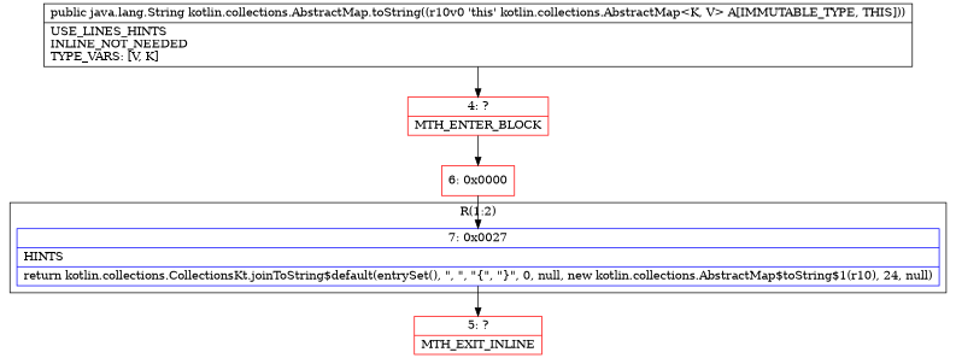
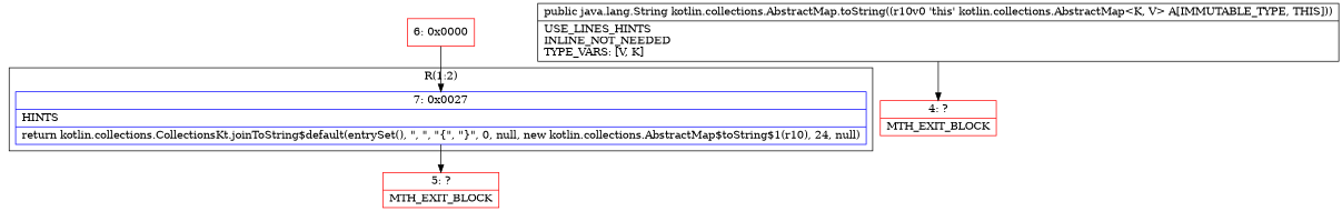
  digraph {
    node [color=red shape=record]
    n1 [color=blue label="{7\:\ 0x0027|HINTS\l|return kotlin.collections.CollectionsKt.joinToString$default(entrySet(), \", \", \"\{\", \"\}\", 0, null, new kotlin.collections.AbstractMap$toString$1(r10), 24, null)\l}"]
-   n2 [label="{5\:\ ?|MTH_EXIT_INLINE\l}"]
-   n3 [label="{4\:\ ?|MTH_ENTER_BLOCK\l}"]
+   n2 [label="{5\:\ ?|MTH_EXIT_BLOCK\l}"]
+   n3 [label="{4\:\ ?|MTH_EXIT_BLOCK\l}"]
    n4 [label="{6\:\ 0x0000}"]
    n5 [label="{public java.lang.String kotlin.collections.AbstractMap.toString((r10v0 'this' kotlin.collections.AbstractMap\<K, V\> A[IMMUTABLE_TYPE, THIS]))  | USE_LINES_HINTS\lINLINE_NOT_NEEDED\lTYPE_VARS: [V, K]\l}" color=""]
    subgraph cluster_1 {
      label="R(1:2)"
      n1
    }
    n1 -> n2
-   n3 -> n4
    n4 -> n1
    n5 -> n3
  }
